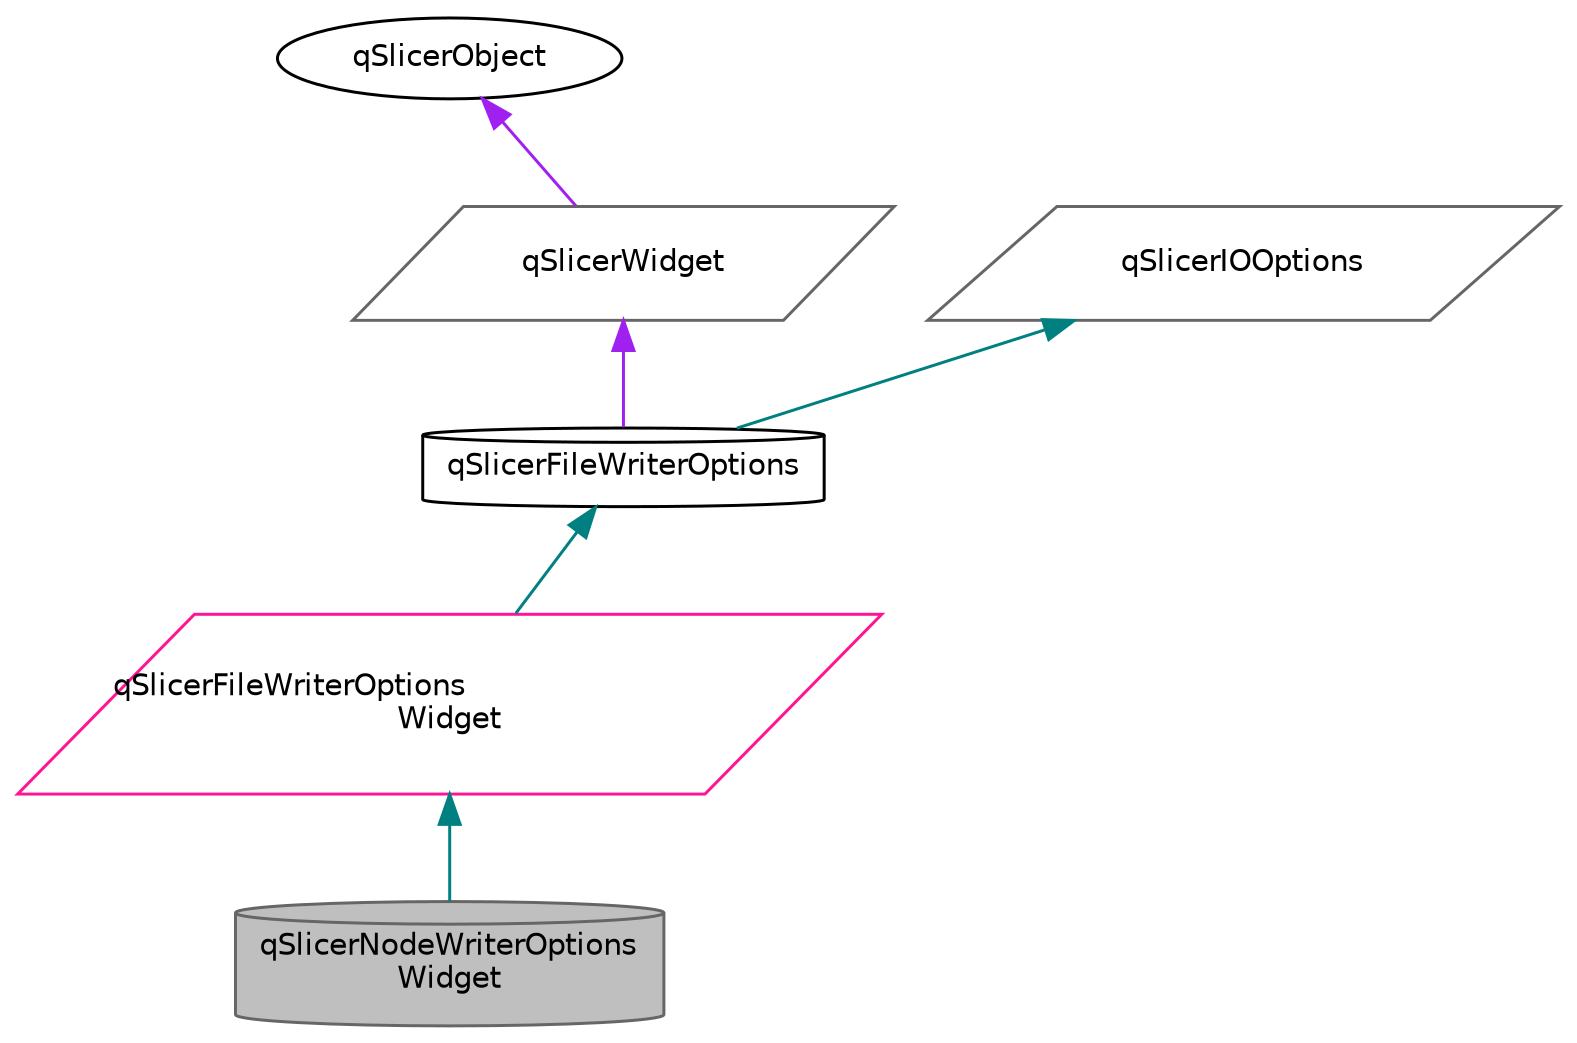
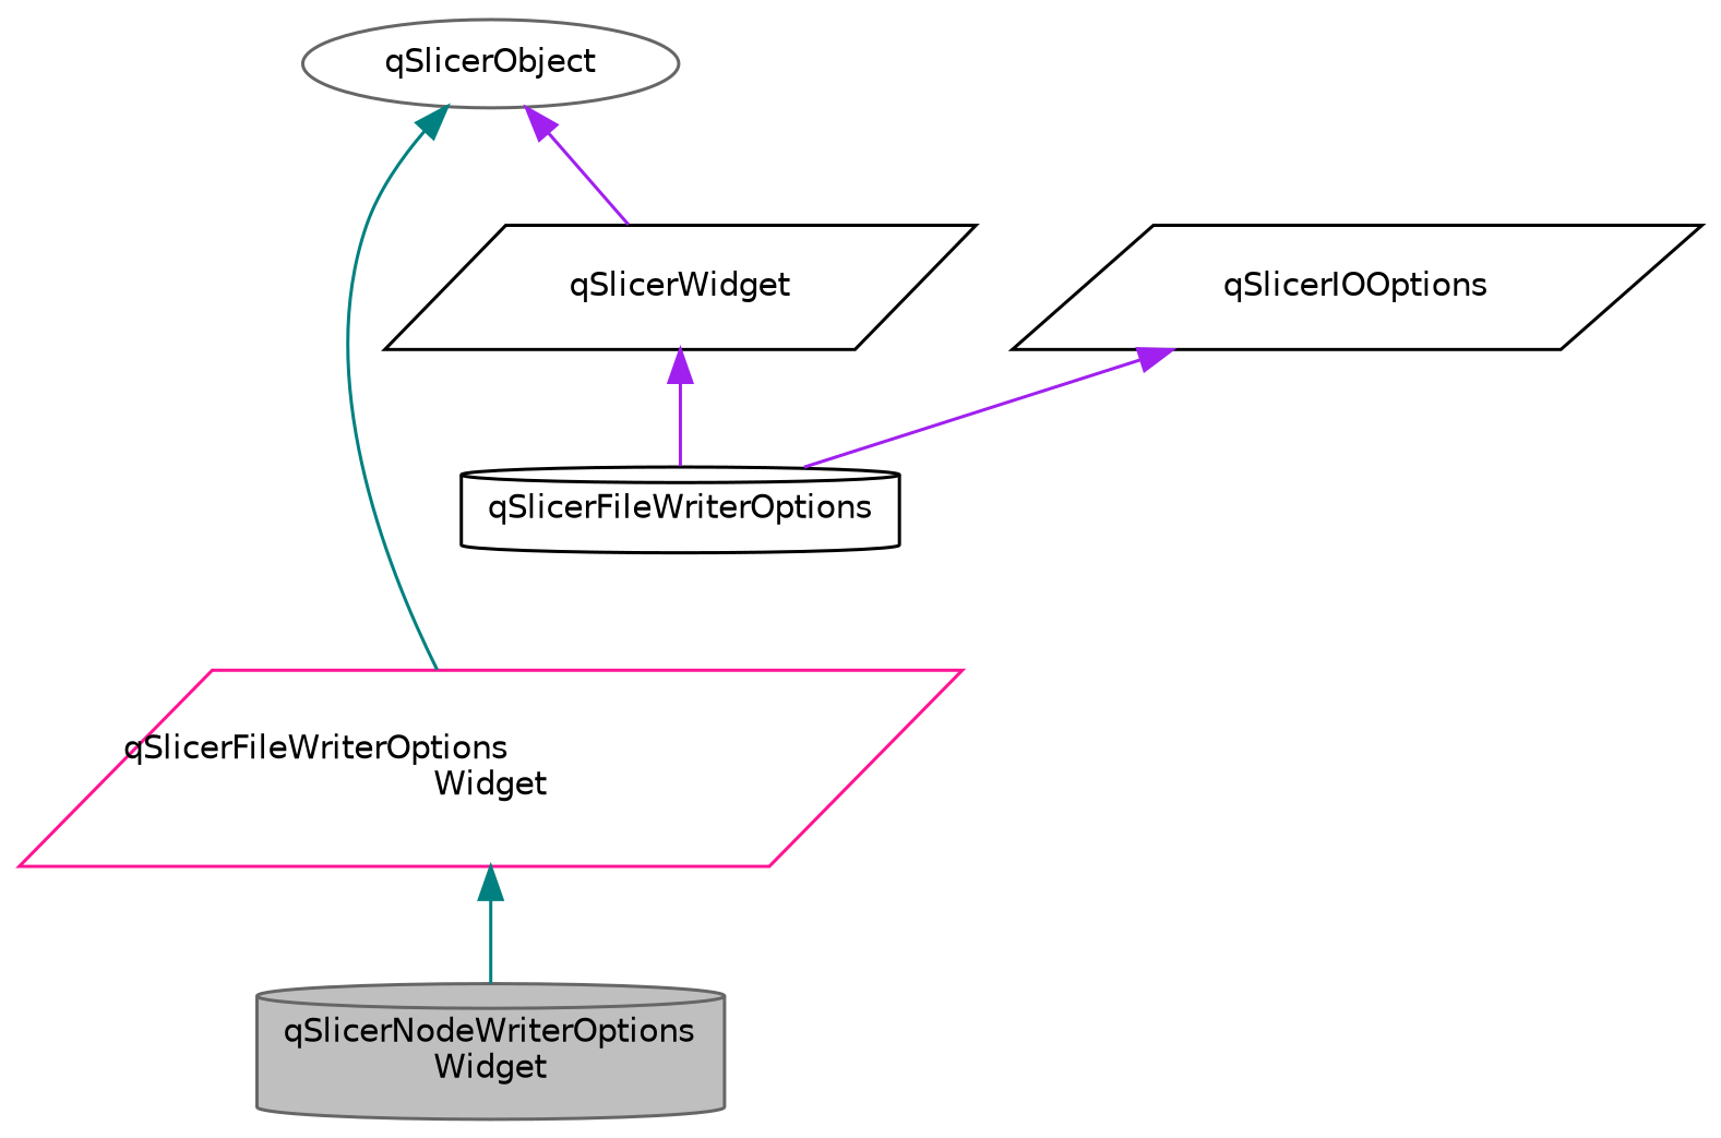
  digraph {
    node [color=gray40 fontname=Helvetica fontsize=10 shape=parallelogram]
    edge [color=purple dir=back fontname=Helvetica fontsize=10 labelfontname=Helvetica labelfontsize=10 style=solid]
    n1 [fillcolor=grey75 fontcolor=black height=0.2 label="qSlicerNodeWriterOptions\lWidget" shape=cylinder style=filled width=0.4]
    n2 [color=deeppink height=0.2 label="qSlicerFileWriterOptions\lWidget" width=0.4]
    n3 [color=black height=0.2 label=qSlicerFileWriterOptions shape=cylinder width=0.4]
-   n4 [height=0.2 label=qSlicerWidget width=0.4]
-   n5 [color=black height=0.2 label=qSlicerObject shape=ellipse width=0.4]
-   n6 [height=0.2 label=qSlicerIOOptions width=0.4]
+   n4 [color=black height=0.2 label=qSlicerWidget width=0.4]
+   n5 [height=0.2 label=qSlicerObject shape=ellipse width=0.4]
+   n6 [color=black height=0.2 label=qSlicerIOOptions width=0.4]
    n2 -> n1 [color=teal]
-   n3 -> n2 [color=teal]
+   n5 -> n2 [color=teal]
    n4 -> n3
    n5 -> n4
-   n6 -> n3 [color=teal]
+   n6 -> n3
  }
